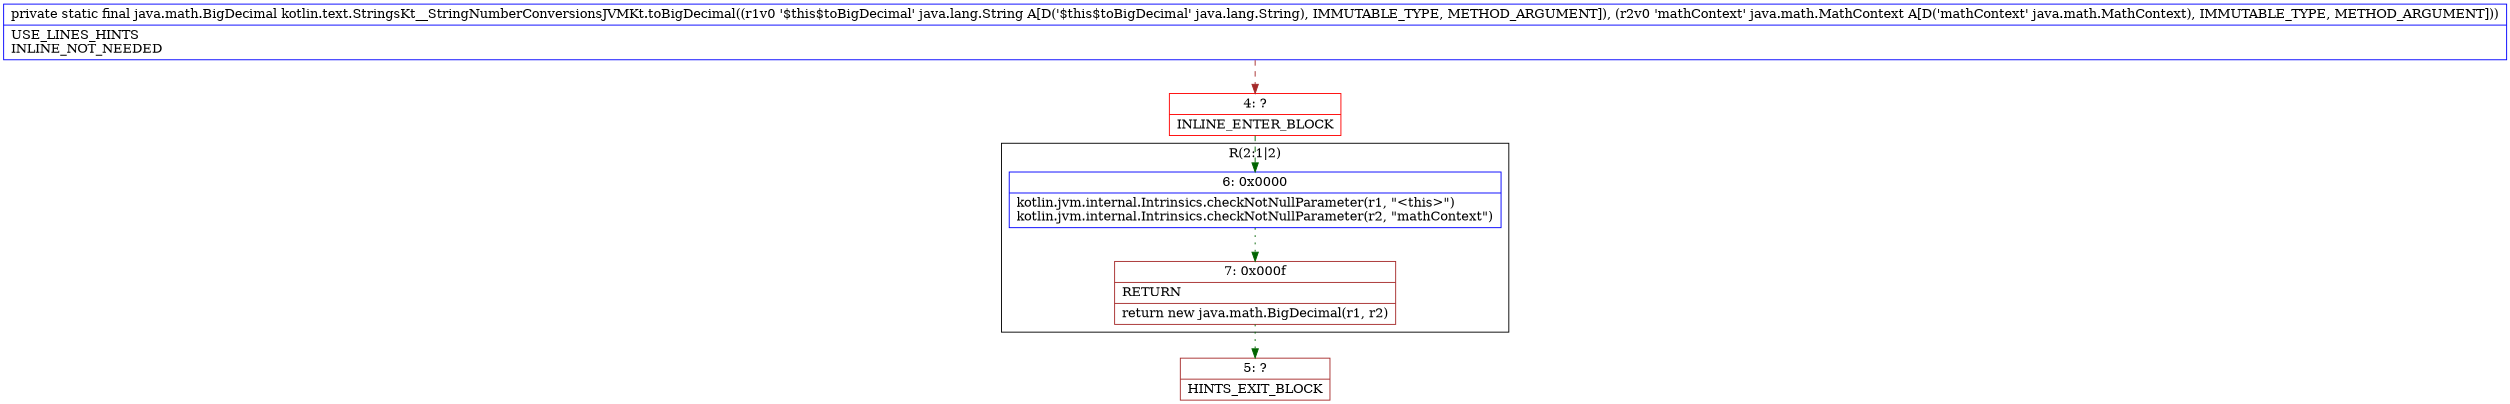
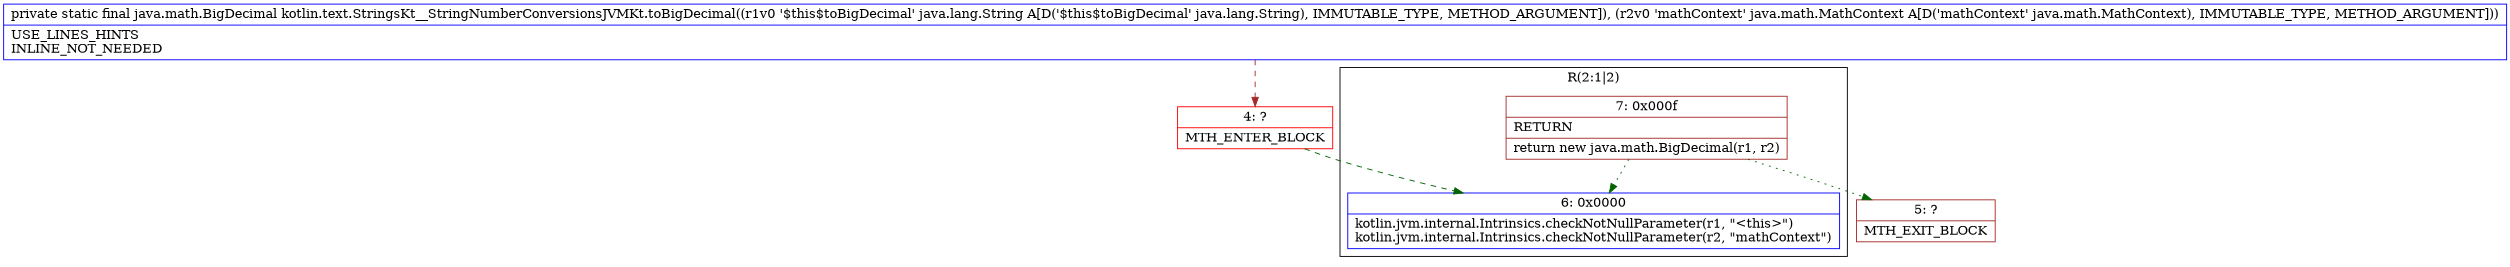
  digraph {
    node [color=blue shape=record]
    edge [color=darkgreen style=dotted]
    n1 [label="{6\:\ 0x0000|kotlin.jvm.internal.Intrinsics.checkNotNullParameter(r1, \"\<this\>\")\lkotlin.jvm.internal.Intrinsics.checkNotNullParameter(r2, \"mathContext\")\l}"]
    n2 [color=brown label="{7\:\ 0x000f|RETURN\l|return new java.math.BigDecimal(r1, r2)\l}"]
-   n3 [color=brown label="{5\:\ ?|HINTS_EXIT_BLOCK\l}"]
-   n4 [color=red label="{4\:\ ?|INLINE_ENTER_BLOCK\l}"]
+   n3 [color=brown label="{5\:\ ?|MTH_EXIT_BLOCK\l}"]
+   n4 [color=red label="{4\:\ ?|MTH_ENTER_BLOCK\l}"]
    n5 [label="{private static final java.math.BigDecimal kotlin.text.StringsKt__StringNumberConversionsJVMKt.toBigDecimal((r1v0 '$this$toBigDecimal' java.lang.String A[D('$this$toBigDecimal' java.lang.String), IMMUTABLE_TYPE, METHOD_ARGUMENT]), (r2v0 'mathContext' java.math.MathContext A[D('mathContext' java.math.MathContext), IMMUTABLE_TYPE, METHOD_ARGUMENT]))  | USE_LINES_HINTS\lINLINE_NOT_NEEDED\l}"]
    subgraph cluster_1 {
      label="R(2:1|2)"
      n1
      n2
    }
-   n1 -> n2
+   n2 -> n1
    n2 -> n3
    n4 -> n1 [style=dashed]
    n5 -> n4 [color=brown style=dashed]
  }
